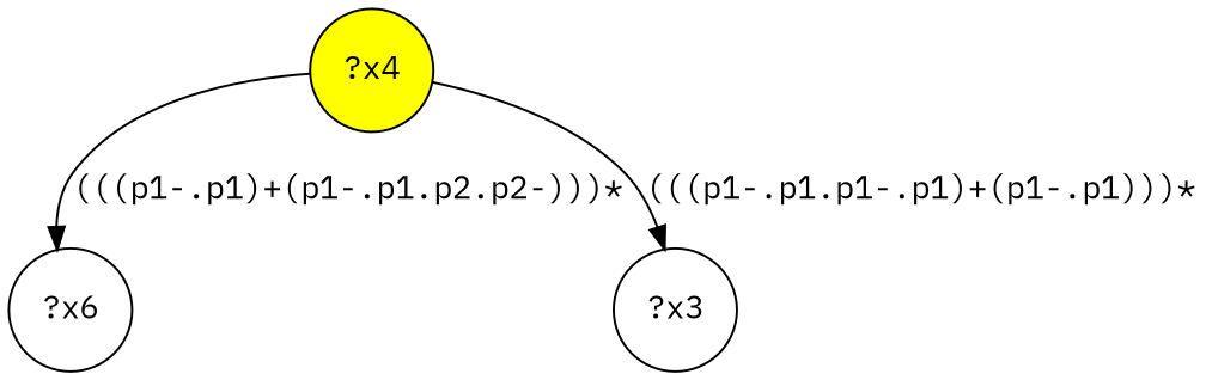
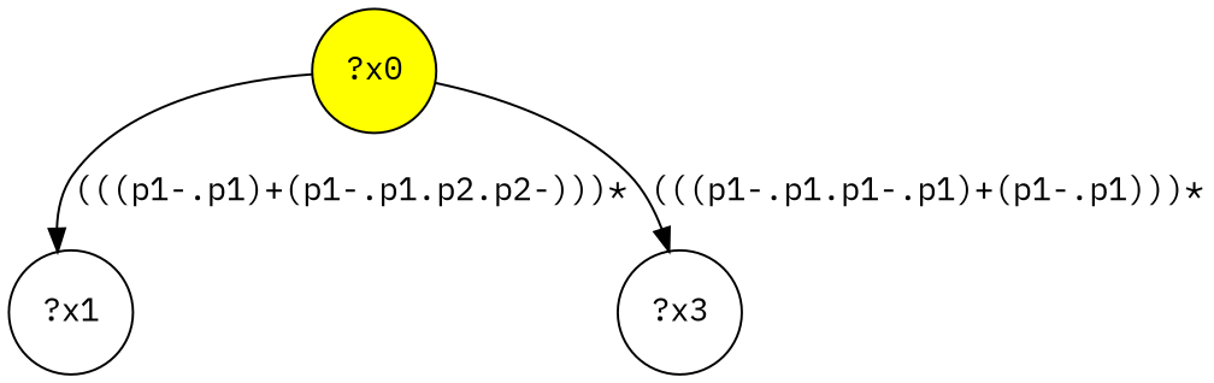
  digraph {
    fontname="IBM Plex Mono"
    node [fontname="IBM Plex Mono" shape=circle]
    edge [fontname="IBM Plex Mono"]
-   n1 [fillcolor=yellow label="?x4" style="filled,"]
-   n2 [label="?x6"]
+   n1 [fillcolor=yellow label="?x0" style="filled,"]
+   n2 [label="?x1"]
    n3 [label="?x3"]
    n1 -> n2 [label="(((p1-.p1)+(p1-.p1.p2.p2-)))*"]
    n1 -> n3 [label="(((p1-.p1.p1-.p1)+(p1-.p1)))*"]
  }
